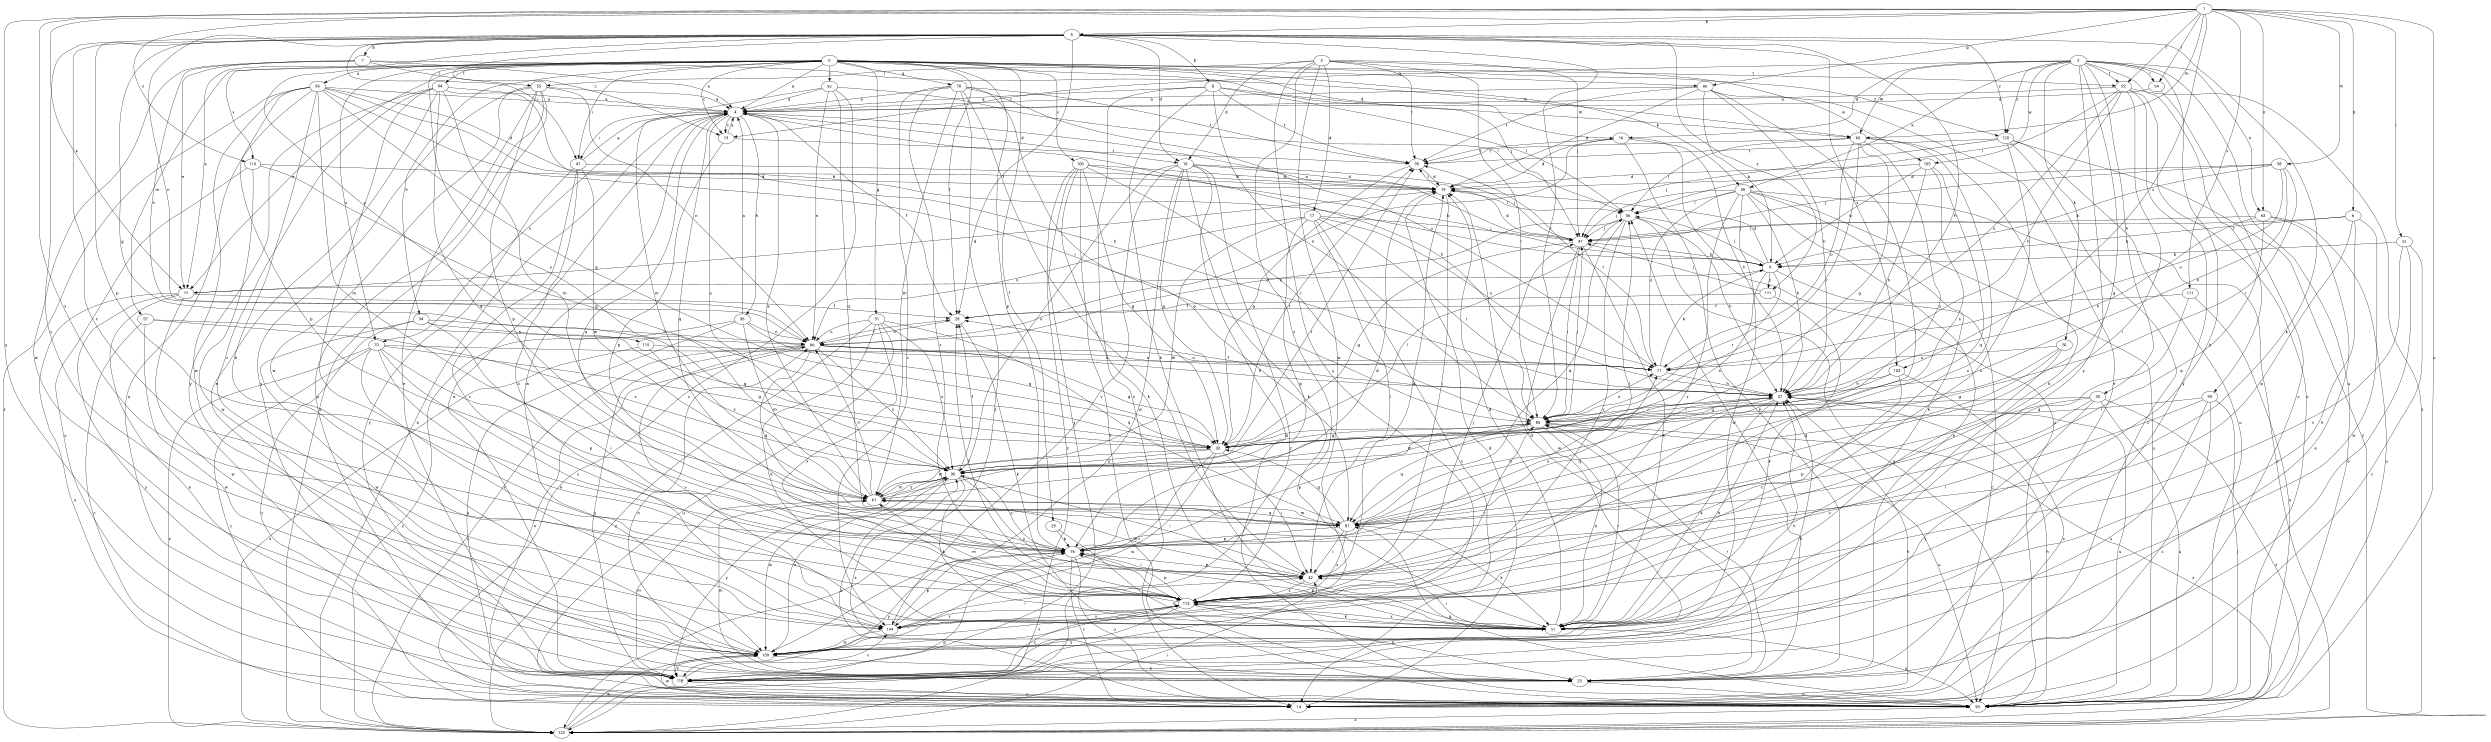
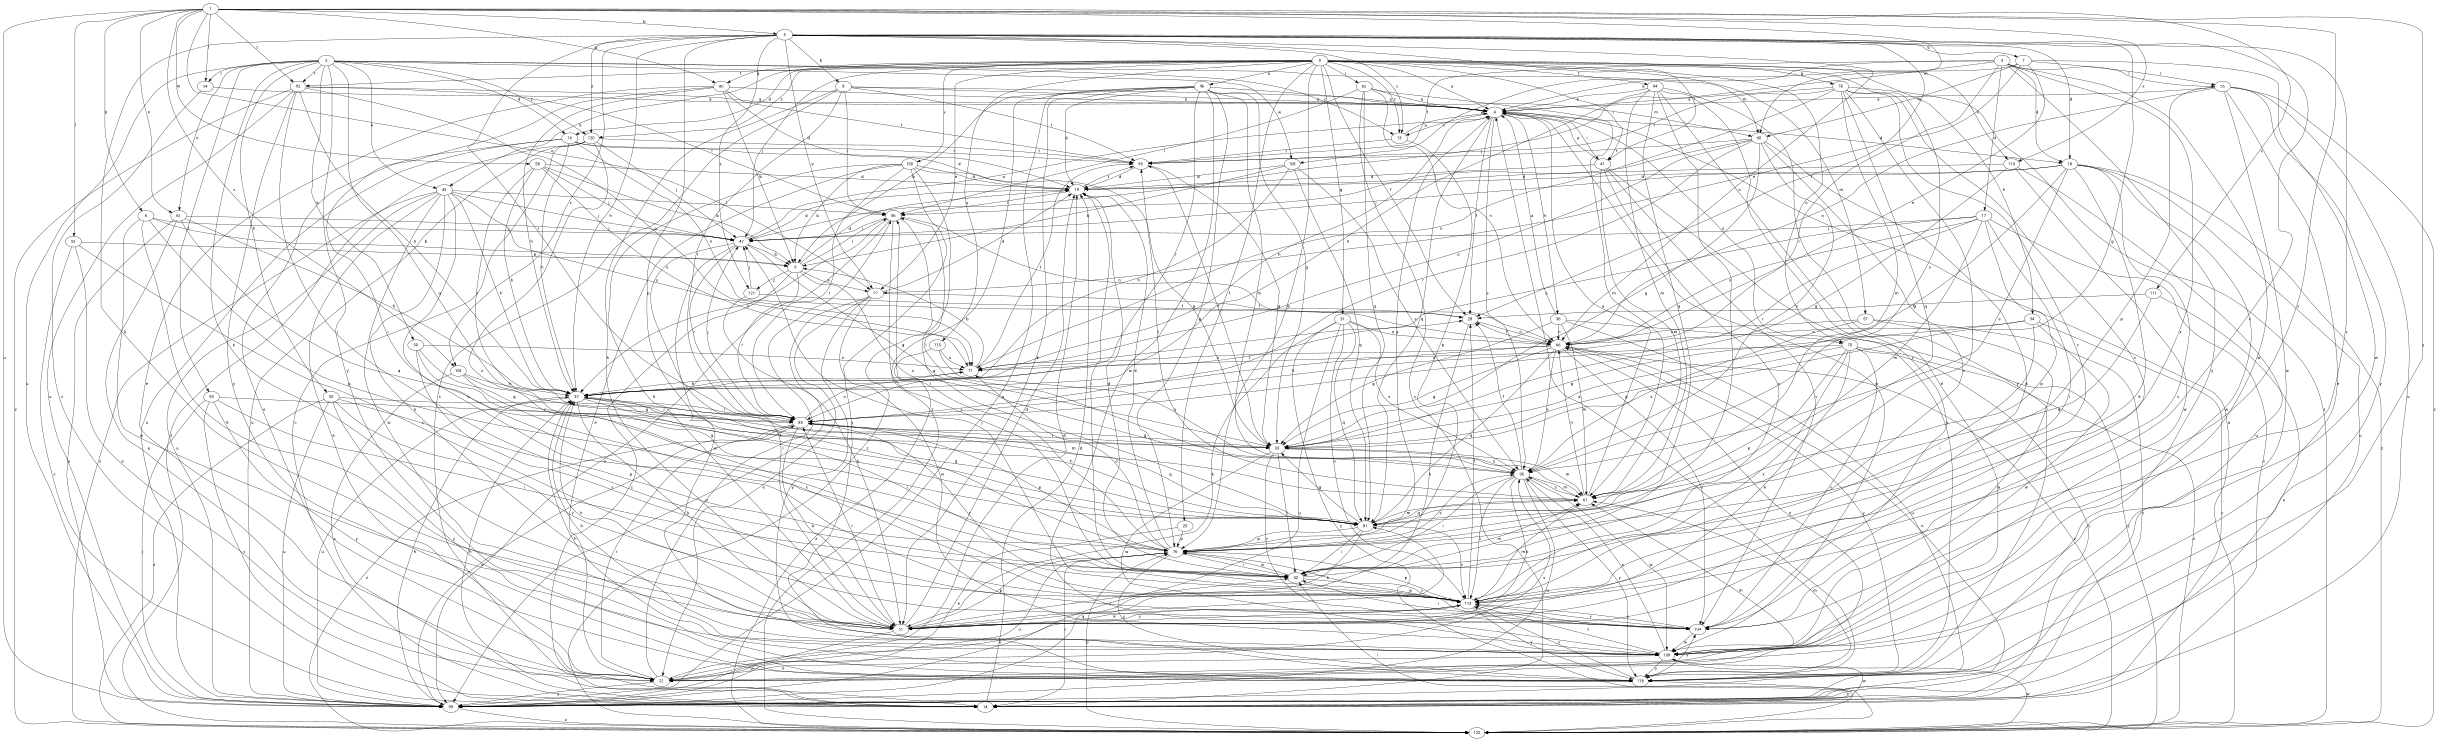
  strict digraph {
    fontname=Roboto
    node [fontname=Roboto]
    edge [fontname=Roboto]
    0
    4
    13
    16
    22
    25
    28
    31
    34
    41
    47
    49
    57
    70
    76
    78
    80
    82
    90
    n20 [label=94]
    92
    96
    100
    110
    115
    120
    81
    18
    109
    36
    37
    95
    99
    66
    19
    23
    118
    51
    113
    122
    33
    14
    42
    104
    61
    85
    9
    56
    71
    1
    5
    6
    53
    54
    58
    60
    63
    103
    111
    7
    8
    121
    2
    35
    50
    93
    105
    3
    17
    55
    0 -> 4 [label=a]
    0 -> 13 [label=c]
    0 -> 16 [label=d]
    0 -> 22 [label=e]
    0 -> 25 [label=f]
    0 -> 28 [label=f]
    0 -> 31 [label=g]
    0 -> 34 [label=h]
    0 -> 41 [label=i]
    0 -> 47 [label=j]
    0 -> 49 [label=k]
    0 -> 57 [label=m]
    0 -> 70 [label=o]
    0 -> 76 [label=p]
    0 -> 78 [label=q]
    0 -> 80 [label=q]
    0 -> 82 [label=r]
    0 -> 90 [label=s]
    0 -> n20 [label=t]
    0 -> 92 [label=t]
    0 -> 96 [label=u]
    0 -> 100 [label=v]
    0 -> 110 [label=x]
    0 -> 115 [label=y]
    0 -> 120 [label=z]
    4 -> 13 [label=c]
    4 -> 28 [label=f]
    4 -> 41 [label=i]
    4 -> 70 [label=o]
    4 -> 90 [label=s]
    4 -> 81 [label=q]
    4 -> 18 [label=d]
    4 -> 109 [label=w]
    4 -> 36 [label=h]
    4 -> 37 [label=h]
    13 -> 4 [label=a]
    13 -> 76 [label=p]
    13 -> 95 [label=t]
    16 -> 37 [label=h]
    16 -> 95 [label=t]
    16 -> 99 [label=u]
    16 -> 66 [label=n]
    16 -> 19 [label=d]
    16 -> 23 [label=e]
    22 -> 28 [label=f]
    22 -> 109 [label=w]
    22 -> 99 [label=u]
    22 -> 19 [label=d]
    22 -> 23 [label=e]
    22 -> 118 [label=y]
    25 -> 76 [label=p]
    25 -> 23 [label=e]
    28 -> 66 [label=n]
    28 -> 51 [label=k]
    31 -> 90 [label=s]
    31 -> 81 [label=q]
    31 -> 99 [label=u]
    31 -> 66 [label=n]
    31 -> 51 [label=k]
    31 -> 113 [label=x]
    31 -> 122 [label=z]
    34 -> 109 [label=w]
    34 -> 66 [label=n]
    34 -> 33 [label=g]
    34 -> 14 [label=c]
    34 -> 42 [label=i]
    41 -> 4 [label=a]
    41 -> 19 [label=d]
    41 -> 118 [label=y]
    41 -> 113 [label=x]
    41 -> 104 [label=v]
    41 -> 61 [label=m]
    47 -> 4 [label=a]
    47 -> 109 [label=w]
    47 -> 19 [label=d]
    47 -> 51 [label=k]
    47 -> 33 [label=g]
    47 -> 85 [label=r]
    47 -> 9 [label=b]
    49 -> 47 [label=j]
    49 -> 109 [label=w]
    49 -> 37 [label=h]
    49 -> 99 [label=u]
    49 -> 23 [label=e]
    49 -> 51 [label=k]
    49 -> 113 [label=x]
    49 -> 122 [label=z]
    49 -> 56 [label=l]
    49 -> 71 [label=o]
    57 -> 90 [label=s]
    57 -> 109 [label=w]
    57 -> 66 [label=n]
    57 -> 14 [label=c]
    70 -> 76 [label=p]
    70 -> 51 [label=k]
    70 -> 113 [label=x]
    70 -> 122 [label=z]
    70 -> 33 [label=g]
    70 -> 14 [label=c]
    70 -> 104 [label=v]
    70 -> 71 [label=o]
    76 -> 4 [label=a]
    76 -> 90 [label=s]
    76 -> 99 [label=u]
    76 -> 19 [label=d]
    76 -> 118 [label=y]
    76 -> 14 [label=c]
    76 -> 42 [label=i]
    76 -> 56 [label=l]
    76 -> 71 [label=o]
    78 -> 4 [label=a]
    78 -> 81 [label=q]
    78 -> 95 [label=t]
    78 -> 113 [label=x]
    78 -> 122 [label=z]
    78 -> 42 [label=i]
    78 -> 104 [label=v]
    78 -> 61 [label=m]
    78 -> 71 [label=o]
    80 -> 4 [label=a]
    80 -> 37 [label=h]
    80 -> 95 [label=t]
    80 -> 19 [label=d]
    80 -> 23 [label=e]
    80 -> 42 [label=i]
    80 -> 9 [label=b]
    82 -> 4 [label=a]
    82 -> 81 [label=q]
    82 -> 66 [label=n]
    82 -> 14 [label=c]
    82 -> 61 [label=m]
    82 -> 56 [label=l]
    90 -> 28 [label=f]
    90 -> 109 [label=w]
    90 -> 99 [label=u]
    90 -> 118 [label=y]
    90 -> 51 [label=k]
    90 -> 113 [label=x]
    90 -> 42 [label=i]
    90 -> 61 [label=m]
    90 -> 56 [label=l]
    n20 -> 4 [label=a]
    n20 -> 81 [label=q]
    n20 -> 37 [label=h]
    n20 -> 23 [label=e]
    n20 -> 118 [label=y]
    n20 -> 42 [label=i]
    n20 -> 104 [label=v]
    n20 -> 61 [label=m]
    92 -> 4 [label=a]
    92 -> 37 [label=h]
    92 -> 99 [label=u]
    92 -> 118 [label=y]
    92 -> 122 [label=z]
    92 -> 42 [label=i]
    92 -> 56 [label=l]
    92 -> 71 [label=o]
    96 -> 4 [label=a]
    96 -> 76 [label=p]
    96 -> 109 [label=w]
    96 -> 99 [label=u]
    96 -> 19 [label=d]
    96 -> 51 [label=k]
    96 -> 122 [label=z]
    96 -> 33 [label=g]
    96 -> 61 [label=m]
    96 -> 85 [label=r]
    96 -> 9 [label=b]
    100 -> 19 [label=d]
-   100 -> 99 [label=e]
+   100 -> 23 [label=e]
    100 -> 118 [label=y]
    100 -> 51 [label=k]
    100 -> 122 [label=z]
    100 -> 33 [label=g]
    100 -> 85 [label=r]
    100 -> 9 [label=b]
    110 -> 109 [label=w]
    110 -> 99 [label=u]
    110 -> 19 [label=d]
    110 -> 33 [label=g]
    115 -> 90 [label=s]
    115 -> 122 [label=z]
    115 -> 71 [label=o]
    120 -> 47 [label=j]
    120 -> 95 [label=t]
    120 -> 99 [label=u]
    120 -> 113 [label=x]
    120 -> 122 [label=z]
    120 -> 14 [label=c]
    81 -> 76 [label=p]
    81 -> 37 [label=h]
    81 -> 51 [label=k]
    81 -> 113 [label=x]
    81 -> 33 [label=g]
    81 -> 42 [label=i]
    81 -> 61 [label=m]
    18 -> 47 [label=j]
    18 -> 90 [label=s]
    18 -> 109 [label=w]
    18 -> 99 [label=u]
    18 -> 19 [label=d]
    18 -> 51 [label=k]
    18 -> 122 [label=z]
    18 -> 33 [label=g]
    18 -> 104 [label=v]
    109 -> 90 [label=s]
    109 -> 37 [label=h]
    109 -> 23 [label=e]
    109 -> 118 [label=y]
    109 -> 113 [label=x]
    36 -> 4 [label=a]
    36 -> 99 [label=u]
    36 -> 66 [label=n]
    36 -> 122 [label=z]
    36 -> 33 [label=g]
    36 -> 61 [label=m]
    37 -> 28 [label=f]
    37 -> 81 [label=q]
    37 -> 99 [label=u]
    37 -> 51 [label=k]
    37 -> 42 [label=i]
    37 -> 61 [label=m]
    37 -> 85 [label=r]
    95 -> 19 [label=d]
    95 -> 33 [label=g]
    99 -> 81 [label=q]
    99 -> 37 [label=h]
    99 -> 66 [label=n]
    99 -> 122 [label=z]
    66 -> 28 [label=f]
    66 -> 90 [label=s]
    66 -> 81 [label=q]
    66 -> 37 [label=h]
    66 -> 118 [label=y]
    66 -> 122 [label=z]
    66 -> 33 [label=g]
    66 -> 104 [label=v]
    66 -> 71 [label=o]
    19 -> 95 [label=t]
    19 -> 42 [label=i]
    19 -> 56 [label=l]
    23 -> 90 [label=s]
    23 -> 99 [label=u]
    23 -> 66 [label=n]
    23 -> 19 [label=d]
    23 -> 61 [label=m]
    23 -> 85 [label=r]
    23 -> 56 [label=l]
    118 -> 4 [label=a]
    118 -> 37 [label=h]
    118 -> 113 [label=x]
    118 -> 14 [label=c]
    118 -> 104 [label=v]
    118 -> 61 [label=m]
    51 -> 76 [label=p]
    51 -> 37 [label=h]
    51 -> 99 [label=u]
    51 -> 19 [label=d]
    51 -> 113 [label=x]
    51 -> 42 [label=i]
    51 -> 85 [label=r]
    113 -> 28 [label=f]
    113 -> 47 [label=j]
    113 -> 76 [label=p]
    113 -> 23 [label=e]
    113 -> 118 [label=y]
    113 -> 51 [label=k]
    113 -> 104 [label=v]
    113 -> 61 [label=m]
    113 -> 85 [label=r]
    122 -> 4 [label=a]
    122 -> 76 [label=p]
    122 -> 109 [label=w]
    122 -> 42 [label=i]
    33 -> 90 [label=s]
    33 -> 109 [label=w]
    33 -> 95 [label=t]
    33 -> 42 [label=i]
    33 -> 104 [label=v]
    33 -> 61 [label=m]
    33 -> 85 [label=r]
-   14 -> 109 [label=w]
+   109 -> 14 [label=w]
    14 -> 37 [label=h]
    14 -> 19 [label=d]
    42 -> 76 [label=p]
    42 -> 19 [label=d]
    42 -> 113 [label=x]
    42 -> 61 [label=m]
    104 -> 76 [label=p]
    104 -> 109 [label=w]
    104 -> 113 [label=x]
    104 -> 42 [label=i]
    61 -> 4 [label=a]
    61 -> 90 [label=s]
    61 -> 81 [label=q]
    61 -> 95 [label=t]
    61 -> 66 [label=n]
    85 -> 47 [label=j]
    85 -> 76 [label=p]
    85 -> 81 [label=q]
    85 -> 99 [label=u]
    85 -> 51 [label=k]
    85 -> 122 [label=z]
    85 -> 33 [label=g]
    85 -> 71 [label=o]
    9 -> 22 [label=e]
    9 -> 90 [label=s]
    9 -> 19 [label=d]
    9 -> 14 [label=c]
    9 -> 85 [label=r]
    9 -> 56 [label=l]
    9 -> 121 [label=z]
    56 -> 47 [label=j]
    56 -> 81 [label=q]
    56 -> 37 [label=h]
    56 -> 99 [label=u]
    56 -> 66 [label=n]
    56 -> 113 [label=x]
    71 -> 37 [label=h]
    71 -> 95 [label=t]
    71 -> 9 [label=b]
    1 -> 22 [label=e]
    1 -> 80 [label=q]
    1 -> 92 [label=t]
    1 -> 110 [label=x]
    1 -> 99 [label=u]
    1 -> 118 [label=y]
    1 -> 113 [label=x]
    1 -> 5 [label=b]
    1 -> 6 [label=b]
    1 -> 53 [label=l]
    1 -> 54 [label=l]
    1 -> 58 [label=m]
    1 -> 60 [label=m]
    1 -> 63 [label=n]
    1 -> 103 [label=v]
    1 -> 111 [label=x]
    5 -> 13 [label=c]
    5 -> 22 [label=e]
    5 -> 28 [label=f]
    5 -> 41 [label=i]
    5 -> 76 [label=p]
    5 -> 120 [label=z]
    5 -> 18 [label=d]
    5 -> 37 [label=h]
    5 -> 66 [label=n]
    5 -> 51 [label=k]
    5 -> 113 [label=x]
    5 -> 33 [label=g]
    5 -> 104 [label=v]
    5 -> 85 [label=r]
    5 -> 103 [label=v]
    5 -> 7 [label=b]
    5 -> 8 [label=b]
    5 -> 121 [label=z]
    6 -> 47 [label=j]
    6 -> 76 [label=p]
    6 -> 109 [label=w]
    6 -> 51 [label=k]
    6 -> 9 [label=b]
    53 -> 23 [label=e]
    53 -> 113 [label=x]
    53 -> 14 [label=c]
    53 -> 9 [label=b]
    54 -> 4 [label=a]
    54 -> 14 [label=c]
    58 -> 47 [label=j]
    58 -> 37 [label=h]
    58 -> 19 [label=d]
    58 -> 85 [label=r]
    58 -> 9 [label=b]
    58 -> 71 [label=o]
    60 -> 90 [label=s]
    60 -> 95 [label=t]
    60 -> 51 [label=k]
    60 -> 113 [label=x]
    60 -> 33 [label=g]
    60 -> 85 [label=r]
    60 -> 56 [label=l]
    60 -> 71 [label=o]
    63 -> 47 [label=j]
    63 -> 81 [label=q]
    63 -> 37 [label=h]
    63 -> 99 [label=u]
    63 -> 23 [label=e]
    103 -> 37 [label=h]
    103 -> 113 [label=x]
    103 -> 33 [label=g]
    103 -> 14 [label=c]
    111 -> 28 [label=f]
    111 -> 81 [label=q]
    111 -> 99 [label=u]
    7 -> 4 [label=a]
    7 -> 22 [label=e]
    7 -> 109 [label=w]
    7 -> 66 [label=n]
    7 -> 60 [label=m]
    7 -> 55 [label=l]
    8 -> 4 [label=a]
    8 -> 95 [label=t]
    8 -> 51 [label=k]
    8 -> 14 [label=c]
    8 -> 85 [label=r]
    8 -> 56 [label=l]
    8 -> 60 [label=m]
    121 -> 28 [label=f]
    121 -> 47 [label=j]
    121 -> 51 [label=k]
    2 -> 13 [label=c]
    2 -> 16 [label=d]
    2 -> 49 [label=k]
    2 -> 92 [label=t]
    2 -> 120 [label=z]
    2 -> 81 [label=q]
    2 -> 99 [label=u]
    2 -> 118 [label=y]
    2 -> 51 [label=k]
    2 -> 54 [label=l]
    2 -> 60 [label=m]
    2 -> 63 [label=n]
    2 -> 35 [label=h]
    2 -> 50 [label=k]
    2 -> 93 [label=t]
    2 -> 105 [label=w]
    35 -> 76 [label=p]
    35 -> 99 [label=u]
    35 -> 118 [label=y]
    35 -> 122 [label=z]
    35 -> 104 [label=v]
    35 -> 85 [label=r]
    50 -> 81 [label=q]
    50 -> 33 [label=g]
    50 -> 104 [label=v]
    50 -> 71 [label=o]
    93 -> 99 [label=j]
    93 -> 118 [label=y]
    93 -> 14 [label=c]
    93 -> 42 [label=i]
    93 -> 85 [label=r]
    105 -> 90 [label=s]
    105 -> 81 [label=q]
    105 -> 37 [label=h]
    105 -> 19 [label=d]
    105 -> 9 [label=b]
    3 -> 47 [label=j]
    3 -> 18 [label=d]
    3 -> 109 [label=w]
    3 -> 95 [label=t]
    3 -> 118 [label=y]
    3 -> 113 [label=x]
    3 -> 85 [label=r]
    3 -> 105 [label=w]
    3 -> 17 [label=d]
    3 -> 55 [label=l]
    17 -> 47 [label=j]
    17 -> 76 [label=p]
    17 -> 66 [label=n]
    17 -> 14 [label=c]
    17 -> 42 [label=i]
    17 -> 61 [label=m]
    17 -> 85 [label=r]
    17 -> 71 [label=o]
    55 -> 4 [label=a]
    55 -> 76 [label=p]
    55 -> 109 [label=w]
    55 -> 99 [label=u]
    55 -> 66 [label=n]
    55 -> 23 [label=e]
    55 -> 118 [label=y]
    55 -> 122 [label=z]
  }
